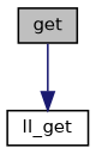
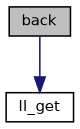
  digraph {
    rankdir=TB
    fontname="DejaVu Sans"
    node [color=black fontname="DejaVu Sans" fontsize=10 shape=record style=filled]
-   n1 [fillcolor=grey75 fontcolor=black height=0.2 label=get width=0.4]
+   n1 [fillcolor=grey75 fontcolor=black height=0.2 label=back width=0.4]
    n2 [fillcolor=white height=0.2 label=ll_get width=0.4]
    n1 -> n2 [color=midnightblue fontname="DejaVu Sans" fontsize=10 labelfontname=Helvetica labelfontsize=10 style=solid]
  }
